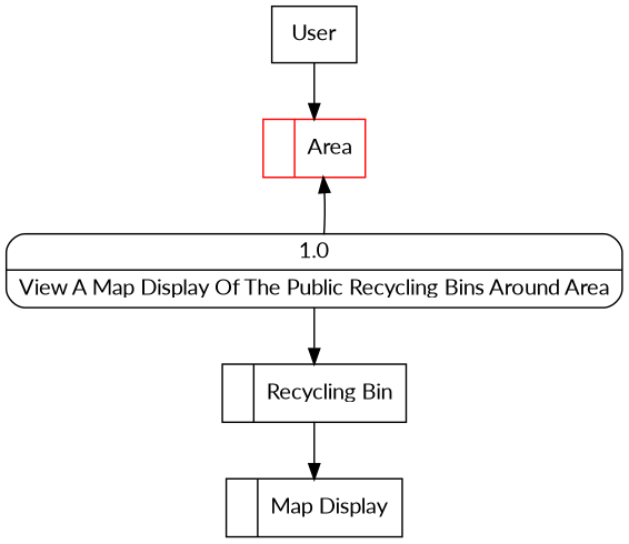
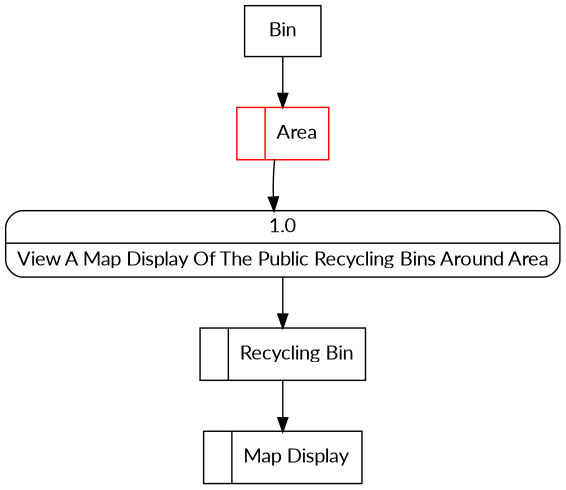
  digraph {
    fontname=Lato
    node [fontname=Lato shape=record]
    edge [fontname=Lato]
    n1 [color=red label="<f0>  |<f1> Area "]
    n2 [label="<f0>  |<f1> Map Display "]
    n3 [label="<f0>  |<f1> Recycling Bin "]
-   n4 [label=User shape=box]
+   n4 [label=Bin shape=box]
    n5 [label="{<f0> 1.0|<f1> View A Map Display Of The Public Recycling Bins Around Area }" shape=Mrecord]
    n3 -> n2
    n4 -> n1
-   n5 -> n1
+   n1 -> n5
    n5 -> n3
  }
